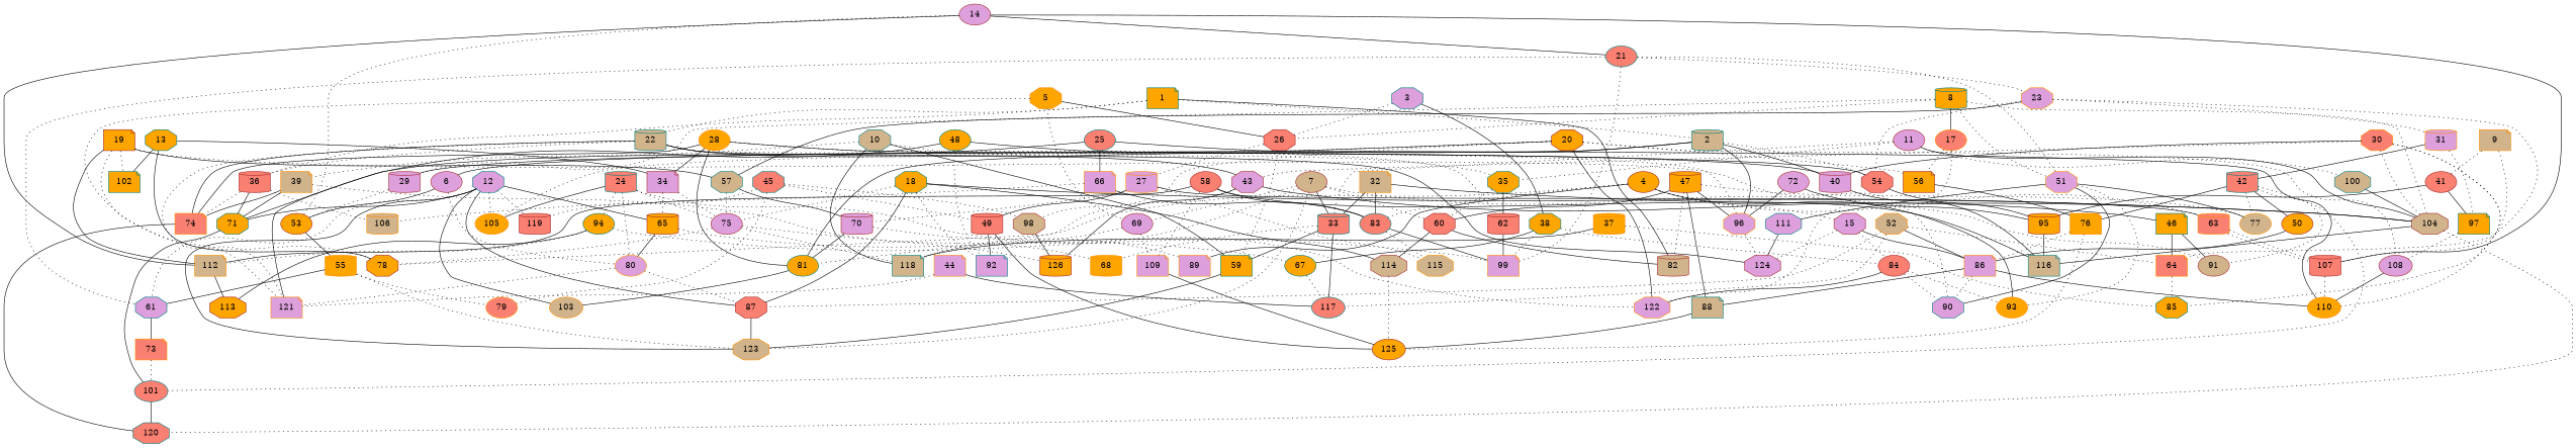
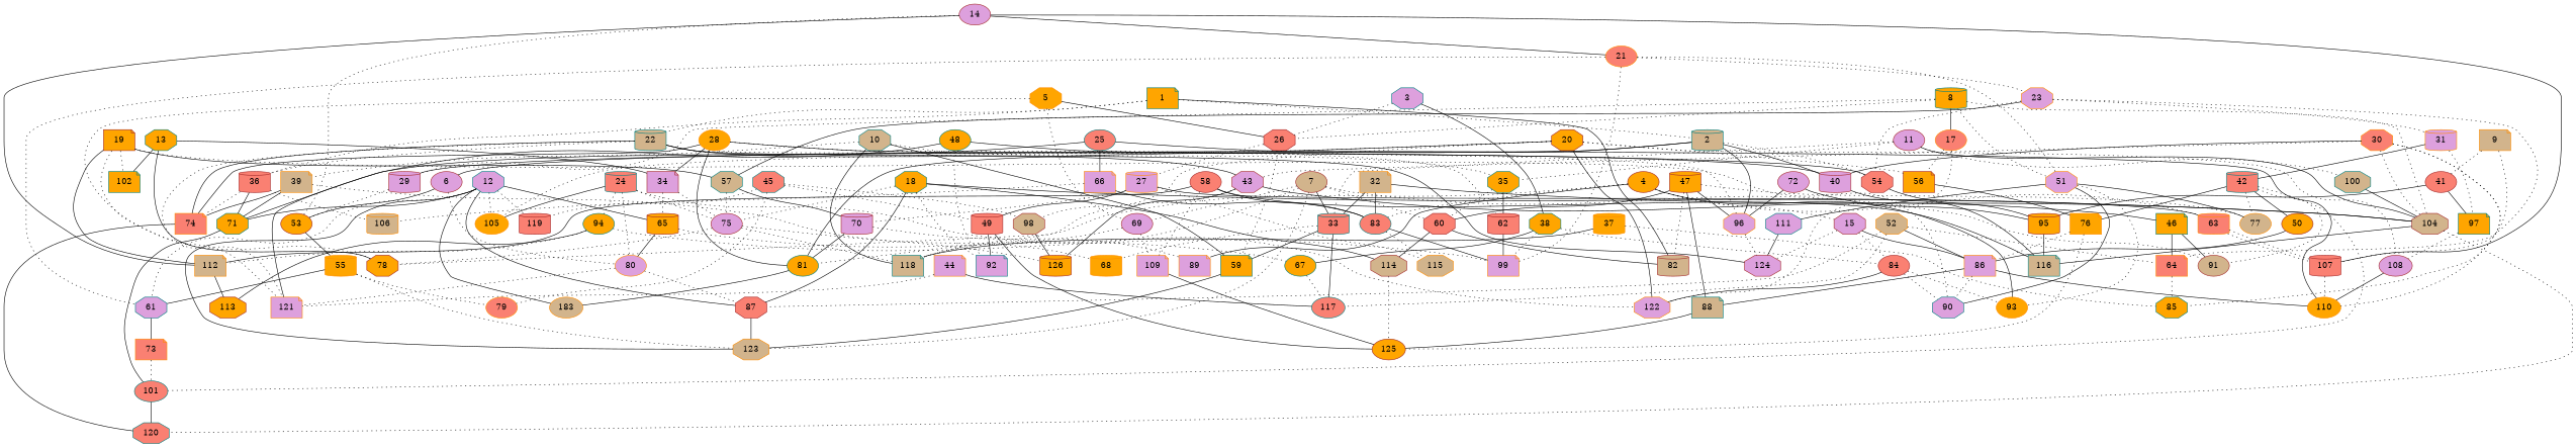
  graph {
    node [color=brown fillcolor=orange shape=octagon style=filled]
    edge [style=dotted]
    1 [color=teal shape=note]
    2 [color=teal fillcolor=tan shape=cylinder]
    22 [color=teal fillcolor=tan shape=cylinder]
    36 [fillcolor=salmon shape=cylinder]
    82 [fillcolor=tan shape=cylinder]
    6 [fillcolor=plum shape=ellipse]
    40 [fillcolor=plum shape=cylinder]
    54 [fillcolor=salmon]
    81 [color=teal shape=ellipse]
    96 [color=darkorange fillcolor=plum]
    124 [fillcolor=plum]
    121 [color=darkorange fillcolor=plum shape=note]
    43 [fillcolor=plum]
    74 [color=darkorange fillcolor=salmon shape=note]
    71 [color=teal]
    106 [color=darkorange fillcolor=tan shape=cylinder]
    53 [shape=ellipse]
    80 [color=darkorange fillcolor=plum shape=ellipse]
    116 [color=teal fillcolor=tan shape=note]
    95 [shape=cylinder]
-   103 [color=darkorange fillcolor=tan shape=ellipse]
+   103 [color=darkorange fillcolor=tan shape=ellipse label=183]
    3 [color=teal fillcolor=plum]
    26 [fillcolor=salmon]
    38 [color=teal]
    59 [color=teal shape=note]
    27 [color=darkorange fillcolor=plum shape=cylinder]
    84 [fillcolor=salmon shape=ellipse]
    99 [color=darkorange fillcolor=plum shape=note]
    67 [color=teal shape=ellipse]
    4 [shape=ellipse]
    15 [fillcolor=plum]
    63 [color=darkorange fillcolor=salmon shape=cylinder]
    78
    83 [color=teal fillcolor=salmon shape=ellipse]
    89 [color=darkorange fillcolor=plum shape=note]
    93 [color=darkorange shape=ellipse]
    86 [color=darkorange fillcolor=plum shape=note]
    107 [fillcolor=salmon shape=cylinder]
    115 [color=darkorange fillcolor=tan]
    111 [color=teal fillcolor=plum]
    5 [color=darkorange]
    69 [fillcolor=plum shape=ellipse]
    118 [color=teal fillcolor=tan shape=note]
    109 [color=darkorange fillcolor=plum shape=note]
    55 [color=darkorange shape=cylinder]
    87 [fillcolor=salmon]
    7 [fillcolor=tan shape=ellipse]
    33 [color=teal fillcolor=salmon shape=cylinder]
    60 [fillcolor=salmon]
    91 [fillcolor=tan shape=ellipse]
    123 [color=darkorange fillcolor=tan]
    68 [color=darkorange shape=cylinder]
    117 [color=teal fillcolor=salmon shape=ellipse]
    114 [fillcolor=tan]
    8 [color=teal shape=cylinder]
    17 [color=darkorange fillcolor=salmon shape=ellipse]
    29 [fillcolor=plum shape=cylinder]
    51 [color=darkorange fillcolor=plum]
    104 [fillcolor=tan]
    56 [shape=note]
    122 [color=darkorange fillcolor=plum]
    90 [color=teal fillcolor=plum]
    77 [color=darkorange fillcolor=tan shape=ellipse]
    120 [color=teal fillcolor=salmon]
    9 [color=darkorange fillcolor=tan shape=note]
    41 [fillcolor=salmon shape=ellipse]
    97 [color=teal shape=note]
    110 [color=darkorange shape=ellipse]
    10 [color=teal fillcolor=tan]
    35 [color=teal]
    39 [color=darkorange fillcolor=tan shape=note]
    62 [fillcolor=salmon shape=cylinder]
    11 [fillcolor=plum shape=ellipse]
    100 [color=teal fillcolor=tan]
    12 [color=teal fillcolor=plum]
    61 [color=teal fillcolor=plum]
    65 [shape=cylinder]
    105 [color=darkorange shape=ellipse]
    119 [fillcolor=salmon shape=cylinder]
    73 [color=darkorange fillcolor=salmon shape=note]
    101 [color=teal fillcolor=salmon shape=ellipse]
    13 [color=teal]
    34 [fillcolor=plum shape=note]
    102 [color=teal shape=note]
    75 [fillcolor=plum shape=ellipse]
    14 [fillcolor=plum shape=ellipse]
-   21 [color=teal fillcolor=salmon shape=ellipse]
+   21 [color=darkorange fillcolor=salmon shape=ellipse]
    112 [color=darkorange fillcolor=tan shape=note]
    23 [color=darkorange fillcolor=plum]
    113
    88 [color=teal fillcolor=tan shape=note]
    108 [fillcolor=plum shape=ellipse]
    76 [color=darkorange shape=note]
    18 [color=teal]
    92 [color=teal fillcolor=plum shape=note]
    126 [shape=cylinder]
    125 [shape=ellipse]
    19 [shape=note]
    57 [color=teal fillcolor=tan]
    70 [fillcolor=plum shape=cylinder]
    20
    98 [fillcolor=tan]
    31 [color=darkorange fillcolor=plum shape=cylinder]
    64 [color=darkorange fillcolor=salmon shape=note]
    46 [color=teal shape=note]
    42 [color=teal fillcolor=salmon shape=cylinder]
    85 [color=teal]
    24 [color=teal fillcolor=salmon shape=cylinder]
    94 [color=teal shape=ellipse]
    25 [color=teal fillcolor=salmon shape=ellipse]
    66 [color=darkorange fillcolor=plum shape=note]
    49 [fillcolor=salmon shape=cylinder]
    28 [color=darkorange shape=ellipse]
    30 [color=darkorange fillcolor=salmon]
    50 [shape=ellipse]
    32 [color=darkorange fillcolor=tan shape=note]
    37 [color=darkorange shape=cylinder]
    44 [color=darkorange fillcolor=plum shape=note]
    45 [color=teal fillcolor=salmon]
    79 [color=darkorange fillcolor=salmon shape=ellipse]
    47 [shape=cylinder]
    48 [color=teal shape=ellipse]
    52 [color=darkorange fillcolor=tan]
    58 [fillcolor=salmon shape=ellipse]
    72 [fillcolor=plum shape=ellipse]
    1 -- 2
    1 -- 22
    1 -- 36
    1 -- 82 [style=solid]
    2 -- 6 [style=solid]
    2 -- 40 [style=solid]
    2 -- 54
    2 -- 81 [style=solid]
    2 -- 96 [style=solid]
    22 -- 36
    22 -- 96
    22 -- 124 [style=solid]
    22 -- 121
    22 -- 43 [style=solid]
    22 -- 74 [style=solid]
    36 -- 74
    36 -- 71 [style=solid]
    36 -- 106
    6 -- 53 [style=solid]
    6 -- 80
    40 -- 116 [style=solid]
    54 -- 95 [style=solid]
    81 -- 103 [style=solid]
    96 -- 124
    43 -- 81
    43 -- 126 [style=solid]
    43 -- 46 [style=solid]
    74 -- 120 [style=solid]
    71 -- 101 [style=solid]
    53 -- 55 [style=solid]
    80 -- 121
    80 -- 87
    95 -- 116 [style=solid]
    3 -- 26
    3 -- 38 [style=solid]
    26 -- 59
    26 -- 27
    38 -- 84
    38 -- 99
    38 -- 67 [style=solid]
    59 -- 123 [style=solid]
    27 -- 63 [style=solid]
    27 -- 115
    27 -- 70
    27 -- 49 [style=solid]
    84 -- 93
    84 -- 122 [style=solid]
    84 -- 90
    67 -- 117
    4 -- 15
    4 -- 63
    4 -- 78
    4 -- 83
    4 -- 89 [style=solid]
    4 -- 93 [style=solid]
    15 -- 124
    15 -- 84
    15 -- 86 [style=solid]
    63 -- 107
    63 -- 107
    83 -- 99 [style=solid]
    83 -- 115
    86 -- 90
    86 -- 110 [style=solid]
    86 -- 88 [style=solid]
    107 -- 110
    111 -- 124 [style=solid]
    5 -- 26 [style=solid]
    5 -- 78
    5 -- 69
    69 -- 118
    69 -- 109
    109 -- 125 [style=solid]
    55 -- 123
    55 -- 61 [style=solid]
    55 -- 79
    87 -- 123 [style=solid]
    7 -- 69
    7 -- 118
    7 -- 33 [style=solid]
    7 -- 60
    7 -- 91
    7 -- 123
    33 -- 59 [style=solid]
    33 -- 68
    33 -- 117 [style=solid]
    60 -- 82 [style=solid]
    60 -- 114 [style=solid]
    114 -- 125
    8 -- 26
    8 -- 17 [style=solid]
    8 -- 29
    8 -- 51
    8 -- 104
    17 -- 56
    17 -- 122
    29 -- 53
    51 -- 93
    51 -- 111 [style=solid]
    51 -- 90 [style=solid]
    51 -- 77 [style=solid]
    104 -- 116 [style=solid]
    104 -- 120
    56 -- 76 [style=solid]
    9 -- 107
    9 -- 41
    41 -- 95 [style=solid]
    41 -- 97 [style=solid]
    97 -- 108
    10 -- 59 [style=solid]
    10 -- 118 [style=solid]
    10 -- 35
    10 -- 39
    35 -- 60
    35 -- 62 [style=solid]
    39 -- 74 [style=solid]
    39 -- 71 [style=solid]
    39 -- 68
    62 -- 99 [style=solid]
    11 -- 33
    11 -- 104 [style=solid]
    11 -- 35
    11 -- 100
    100 -- 104 [style=solid]
    12 -- 71 [style=solid]
    12 -- 103 [style=solid]
    12 -- 87 [style=solid]
    12 -- 123 [style=solid]
    12 -- 61
    12 -- 65 [style=solid]
    12 -- 105
    12 -- 119
    61 -- 73 [style=solid]
    65 -- 80 [style=solid]
    65 -- 67
    73 -- 101
    101 -- 120 [style=solid]
    13 -- 78 [style=solid]
    13 -- 34 [style=solid]
    13 -- 102 [style=solid]
    34 -- 65
    34 -- 75
    75 -- 78
    75 -- 118
    75 -- 126
    14 -- 53
    14 -- 107 [style=solid]
    14 -- 21 [style=solid]
    14 -- 112 [style=solid]
    21 -- 99
    21 -- 51
    21 -- 61
    21 -- 23
    112 -- 113 [style=solid]
    23 -- 54
    23 -- 57 [style=solid]
    23 -- 31
    23 -- 64
    88 -- 125 [style=solid]
    108 -- 110 [style=solid]
    76 -- 86
    76 -- 125
    18 -- 87 [style=solid]
    18 -- 114 [style=solid]
    18 -- 104 [style=solid]
    18 -- 75
    18 -- 92
    19 -- 121
    19 -- 90
    19 -- 102
    19 -- 112 [style=solid]
    19 -- 57 [style=solid]
    57 -- 75
    57 -- 70 [style=solid]
    70 -- 81 [style=solid]
    70 -- 89
    20 -- 29 [style=solid]
    20 -- 56
    20 -- 122 [style=solid]
    20 -- 105
    20 -- 108
    20 -- 98
    98 -- 126 [style=solid]
    31 -- 97
    31 -- 42 [style=solid]
    64 -- 85
    46 -- 91 [style=solid]
    46 -- 64 [style=solid]
    42 -- 91
    42 -- 77
    42 -- 101
    42 -- 76 [style=solid]
    42 -- 50 [style=solid]
    24 -- 80
    24 -- 122
    24 -- 105 [style=solid]
    24 -- 75
    24 -- 94
    94 -- 99
    94 -- 112
    94 -- 113 [style=solid]
    25 -- 71 [style=solid]
    25 -- 110 [style=solid]
    25 -- 66 [style=solid]
    66 -- 106
    66 -- 83 [style=solid]
    49 -- 92 [style=solid]
    49 -- 125 [style=solid]
    28 -- 40 [style=solid]
    28 -- 81 [style=solid]
    28 -- 74 [style=solid]
    28 -- 62
    28 -- 34 [style=solid]
    30 -- 40 [style=solid]
    30 -- 43
    30 -- 104
    30 -- 110
    30 -- 85
    50 -- 86 [style=solid]
    32 -- 83 [style=solid]
    32 -- 33 [style=solid]
    32 -- 104 [style=solid]
    37 -- 118 [style=solid]
    37 -- 85
    44 -- 121
    44 -- 117 [style=solid]
    45 -- 119
    45 -- 98
    45 -- 49
    45 -- 79
    47 -- 82
    47 -- 96 [style=solid]
    47 -- 60 [style=solid]
    47 -- 77
    47 -- 88 [style=solid]
    48 -- 54 [style=solid]
    48 -- 121 [style=solid]
    48 -- 92
    52 -- 86 [style=solid]
    52 -- 87
    52 -- 117
    52 -- 64
    58 -- 116 [style=solid]
    58 -- 83 [style=solid]
    58 -- 109
    58 -- 112 [style=solid]
    72 -- 96 [style=solid]
    72 -- 95 [style=solid]
  }
